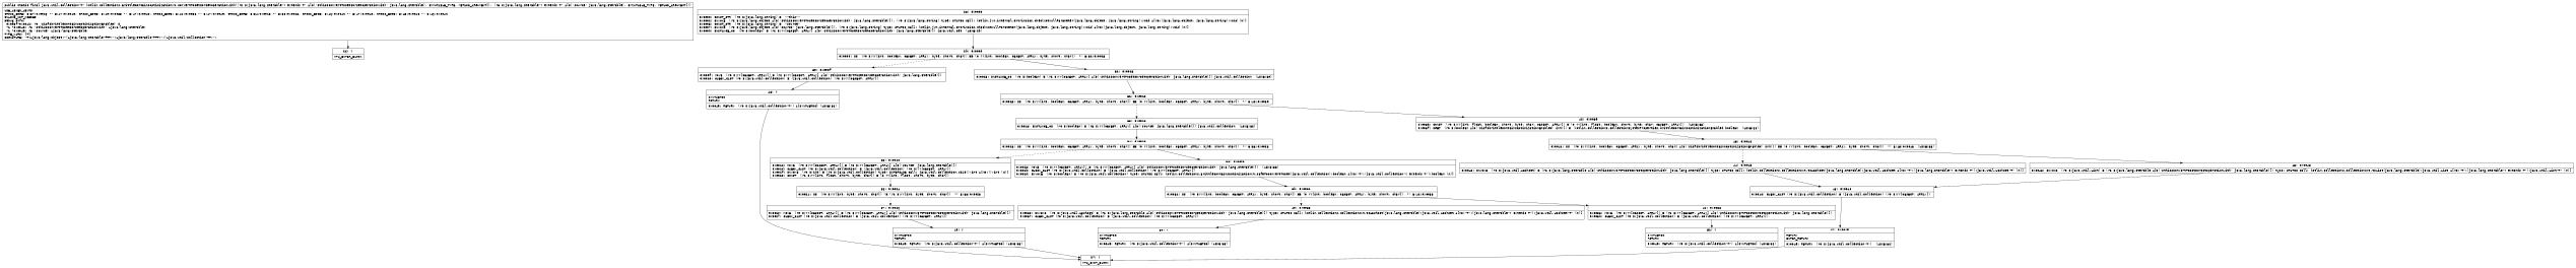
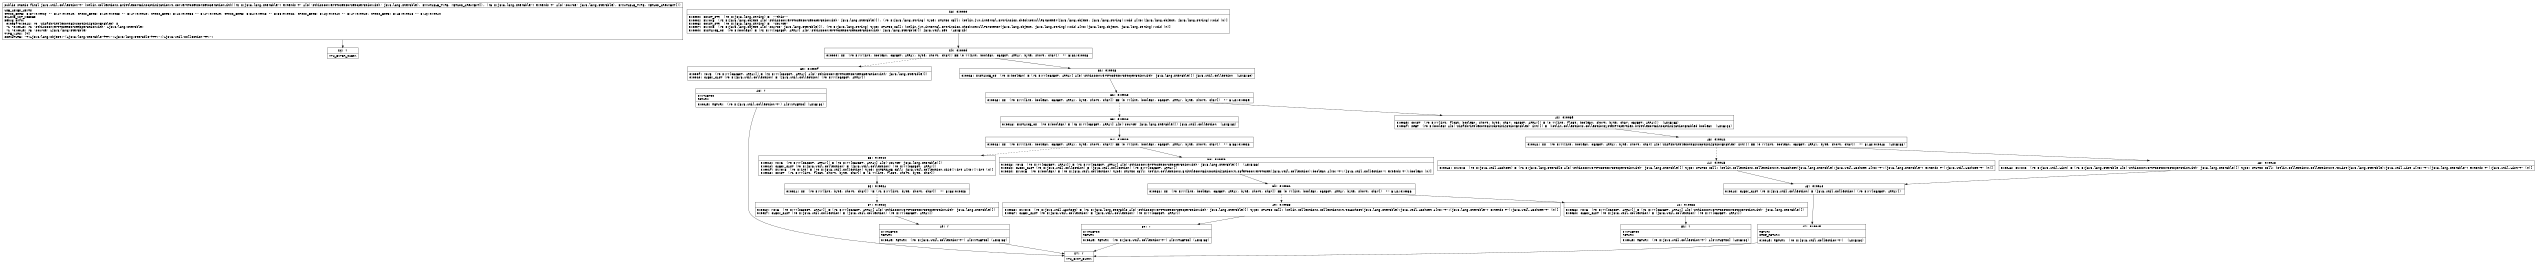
  digraph {
    fontname="DejaVu Sans Mono"
    node [fontname="DejaVu Sans Mono" shape=record]
    edge [fontname="DejaVu Sans Mono"]
-   n1 [label="{26\:\ ?|MTH_ENTER_BLOCK\l}"]
+   n1 [label="{26\:\ ?|MTH_ENTER_CHECK\l}"]
    n2 [label="{28\:\ 0x0000|0x0000: CONST_STR  (r0 I:java.lang.String) =  \"\<this\>\" \l0x0002: INVOKE  (r2 I:java.lang.Object A[D('$this$convertToSetForSetOperationWith' java.lang.Iterable)]), (r0 I:java.lang.String) type: STATIC call: kotlin.jvm.internal.Intrinsics.checkNotNullParameter(java.lang.Object, java.lang.String):void A[MD:(java.lang.Object, java.lang.String):void (m)]\l0x0005: CONST_STR  (r0 I:java.lang.String) =  \"source\" \l0x0007: INVOKE  (r3 I:java.lang.Object A[D('source' java.lang.Iterable)]), (r0 I:java.lang.String) type: STATIC call: kotlin.jvm.internal.Intrinsics.checkNotNullParameter(java.lang.Object, java.lang.String):void A[MD:(java.lang.Object, java.lang.String):void (m)]\l0x000b: INSTANCE_OF  (r0 I:boolean) = (r2 I:??[OBJECT, ARRAY] A[D('$this$convertToSetForSetOperationWith' java.lang.Iterable)]) java.util.Set  (LINE:29)\l}"]
    n3 [label="{29\:\ 0x000d|0x000d: IF  (r0 I:??[int, boolean, OBJECT, ARRAY, byte, short, char]) == (0 ??[int, boolean, OBJECT, ARRAY, byte, short, char])  \-\> B:31:0x0013 \l}"]
    n4 [label="{30\:\ 0x000f|0x000f: MOVE  (r0 I:??[OBJECT, ARRAY]) = (r2 I:??[OBJECT, ARRAY] A[D('$this$convertToSetForSetOperationWith' java.lang.Iterable)]) \l0x0010: CHECK_CAST (r0 I:java.util.Collection) = (java.util.Collection) (r0 I:??[OBJECT, ARRAY]) \l}"]
    n5 [label="{31\:\ 0x0013|0x0013: INSTANCE_OF  (r0 I:boolean) = (r2 I:??[OBJECT, ARRAY] A[D('$this$convertToSetForSetOperationWith' java.lang.Iterable)]) java.util.Collection  (LINE:30)\l}"]
    n6 [label="{48\:\ ?|SYNTHETIC\lRETURN\l|0x004e: RETURN  (r0 I:java.util.Collection\<T\>) A[SYNTHETIC] (LINE:36)\l}"]
    n7 [label="{32\:\ 0x0015|0x0015: IF  (r0 I:??[int, boolean, OBJECT, ARRAY, byte, short, char]) == (0 ??[int, boolean, OBJECT, ARRAY, byte, short, char])  \-\> B:42:0x003e \l}"]
    n8 [label="{27\:\ ?|MTH_EXIT_BLOCK\l}"]
    n9 [label="{33\:\ 0x0018|0x0018: INSTANCE_OF  (r0 I:boolean) = (r3 I:??[OBJECT, ARRAY] A[D('source' java.lang.Iterable)]) java.util.Collection  (LINE:32)\l}"]
    n10 [label="{42\:\ 0x003e|0x003e: CONST  (r0 I:??[int, float, boolean, short, byte, char, OBJECT, ARRAY]) = (0 ??[int, float, boolean, short, byte, char, OBJECT, ARRAY])  (LINE:35)\l0x003f: SGET  (r0 I:boolean A[D('$i$f$brittleContainsOptimizationEnabled' int)]) =  kotlin.collections.CollectionSystemProperties.brittleContainsOptimizationEnabled boolean  (LINE:68)\l}"]
    n11 [label="{34\:\ 0x001a|0x001a: IF  (r0 I:??[int, boolean, OBJECT, ARRAY, byte, short, char]) == (0 ??[int, boolean, OBJECT, ARRAY, byte, short, char])  \-\> B:38:0x002a \l}"]
    n12 [label="{43\:\ 0x0041|0x0041: IF  (r0 I:??[int, boolean, OBJECT, ARRAY, byte, short, char] A[D('$i$f$brittleContainsOptimizationEnabled' int)]) == (0 ??[int, boolean, OBJECT, ARRAY, byte, short, char])  \-\> B:45:0x0048  (LINE:35)\l}"]
    n13 [label="{35\:\ 0x001c|0x001c: MOVE  (r0 I:??[OBJECT, ARRAY]) = (r3 I:??[OBJECT, ARRAY] A[D('source' java.lang.Iterable)]) \l0x001d: CHECK_CAST (r0 I:java.util.Collection) = (java.util.Collection) (r0 I:??[OBJECT, ARRAY]) \l0x001f: INVOKE  (r0 I:int) = (r0 I:java.util.Collection) type: INTERFACE call: java.util.Collection.size():int A[MD:():int (c)]\l0x0023: CONST  (r1 I:??[int, float, short, byte, char]) = (2 ??[int, float, short, byte, char]) \l}"]
    n14 [label="{38\:\ 0x002a|0x002a: MOVE  (r0 I:??[OBJECT, ARRAY]) = (r2 I:??[OBJECT, ARRAY] A[D('$this$convertToSetForSetOperationWith' java.lang.Iterable)])  (LINE:33)\l0x002b: CHECK_CAST (r0 I:java.util.Collection) = (java.util.Collection) (r0 I:??[OBJECT, ARRAY]) \l0x002d: INVOKE  (r0 I:boolean) = (r0 I:java.util.Collection) type: STATIC call: kotlin.collections.BrittleContainsOptimizationKt.safeToConvertToSet(java.util.Collection):boolean A[MD:\<T\>:(java.util.Collection\<? extends T\>):boolean (m)]\l}"]
    n15 [label="{36\:\ 0x0024|0x0024: IF  (r0 I:??[int, byte, short, char]) \>= (r1 I:??[int, byte, short, char])  \-\> B:38:0x002a \l}"]
    n16 [label="{39\:\ 0x0031|0x0031: IF  (r0 I:??[int, boolean, OBJECT, ARRAY, byte, short, char]) == (0 ??[int, boolean, OBJECT, ARRAY, byte, short, char])  \-\> B:41:0x003a \l}"]
    n17 [label="{37\:\ 0x0026|0x0026: MOVE  (r0 I:??[OBJECT, ARRAY]) = (r2 I:??[OBJECT, ARRAY] A[D('$this$convertToSetForSetOperationWith' java.lang.Iterable)]) \l0x0027: CHECK_CAST (r0 I:java.util.Collection) = (java.util.Collection) (r0 I:??[OBJECT, ARRAY]) \l}"]
    n18 [label="{49\:\ ?|SYNTHETIC\lRETURN\l|0x004e: RETURN  (r0 I:java.util.Collection\<T\>) A[SYNTHETIC] (LINE:36)\l}"]
    n19 [label="{40\:\ 0x0033|0x0033: INVOKE  (r0 I:java.util.HashSet) = (r2 I:java.lang.Iterable A[D('$this$convertToSetForSetOperationWith' java.lang.Iterable)]) type: STATIC call: kotlin.collections.CollectionsKt.toHashSet(java.lang.Iterable):java.util.HashSet A[MD:\<T\>:(java.lang.Iterable\<? extends T\>):java.util.HashSet\<T\> (m)]\l0x0037: CHECK_CAST (r0 I:java.util.Collection) = (java.util.Collection) (r0 I:??[OBJECT, ARRAY]) \l}"]
    n20 [label="{41\:\ 0x003a|0x003a: MOVE  (r0 I:??[OBJECT, ARRAY]) = (r2 I:??[OBJECT, ARRAY] A[D('$this$convertToSetForSetOperationWith' java.lang.Iterable)]) \l0x003b: CHECK_CAST (r0 I:java.util.Collection) = (java.util.Collection) (r0 I:??[OBJECT, ARRAY]) \l}"]
    n21 [label="{50\:\ ?|SYNTHETIC\lRETURN\l|0x004e: RETURN  (r0 I:java.util.Collection\<T\>) A[SYNTHETIC] (LINE:36)\l}"]
    n22 [label="{51\:\ ?|SYNTHETIC\lRETURN\l|0x004e: RETURN  (r0 I:java.util.Collection\<T\>) A[SYNTHETIC] (LINE:36)\l}"]
    n23 [label="{44\:\ 0x0043|0x0043: INVOKE  (r0 I:java.util.HashSet) = (r2 I:java.lang.Iterable A[D('$this$convertToSetForSetOperationWith' java.lang.Iterable)]) type: STATIC call: kotlin.collections.CollectionsKt.toHashSet(java.lang.Iterable):java.util.HashSet A[MD:\<T\>:(java.lang.Iterable\<? extends T\>):java.util.HashSet\<T\> (m)]\l}"]
    n24 [label="{45\:\ 0x0048|0x0048: INVOKE  (r0 I:java.util.List) = (r2 I:java.lang.Iterable A[D('$this$convertToSetForSetOperationWith' java.lang.Iterable)]) type: STATIC call: kotlin.collections.CollectionsKt.toList(java.lang.Iterable):java.util.List A[MD:\<T\>:(java.lang.Iterable\<? extends T\>):java.util.List\<T\> (m)]\l}"]
    n25 [label="{46\:\ 0x004c|0x004c: CHECK_CAST (r0 I:java.util.Collection) = (java.util.Collection) (r0 I:??[OBJECT, ARRAY]) \l}"]
-   n26 [label="{47\:\ 0x004e|RETURN\lENTER_RETURN\l|0x004e: RETURN  (r0 I:java.util.Collection\<T\>)  (LINE:36)\l}"]
+   n26 [label="{47\:\ 0x004e|RETURN\lORIG_RETURN\l|0x004e: RETURN  (r0 I:java.util.Collection\<T\>)  (LINE:36)\l}"]
    n27 [label="{public static final java.util.Collection\<T\> kotlin.collections.BrittleContainsOptimizationKt.convertToSetForSetOperationWith((r2 I:java.lang.Iterable\<? extends T\> A[D('$this$convertToSetForSetOperationWith' java.lang.Iterable), IMMUTABLE_TYPE, METHOD_ARGUMENT]), (r3 I:java.lang.Iterable\<? extends T\> A[D('source' java.lang.Iterable), IMMUTABLE_TYPE, METHOD_ARGUMENT]))  | USE_LINES_HINTS\lCROSS_EDGE: B:37:0x0026 \-\> B:47:0x004e, CROSS_EDGE: B:40:0x0033 \-\> B:47:0x004e, CROSS_EDGE: B:41:0x003a \-\> B:47:0x004e, CROSS_EDGE: B:34:0x001a \-\> B:38:0x002a, CROSS_EDGE: B:46:0x004c \-\> B:47:0x004e, CROSS_EDGE: B:45:0x0048 \-\> B:46:0x004c\lINLINE_NOT_NEEDED\lDebug Info:\l  0x003f\-0x0041: r0 '$i$f$brittleContainsOptimizationEnabled' I\l  \-1 \-0x004e: r2 '$this$convertToSetForSetOperationWith' Ljava\/lang\/Iterable;\l  \-1 \-0x004e: r3 'source' Ljava\/lang\/Iterable;\lTYPE_VARS: [T]\lSIGNATURE: \<T:Ljava\/lang\/Object;\>(Ljava\/lang\/Iterable\<+TT;\>;Ljava\/lang\/Iterable\<+TT;\>;)Ljava\/util\/Collection\<TT;\>;\l}"]
    n2 -> n3
    n3 -> n4 [style=dashed]
    n3 -> n5
-   n4 -> n6
    n5 -> n7
    n6 -> n8
    n7 -> n9 [style=dashed]
    n7 -> n10
    n9 -> n11
    n10 -> n12
    n11 -> n13 [style=dashed]
    n11 -> n14
    n12 -> n23 [style=dashed]
    n12 -> n24
    n13 -> n15
    n14 -> n16
    n15 -> n17 [style=dashed]
    n16 -> n19 [style=dashed]
    n16 -> n20
    n17 -> n18
    n18 -> n8
    n19 -> n21
    n20 -> n22
+   n21 -> n8
    n23 -> n25
    n24 -> n25
    n25 -> n26
    n26 -> n8
    n27 -> n1
  }
